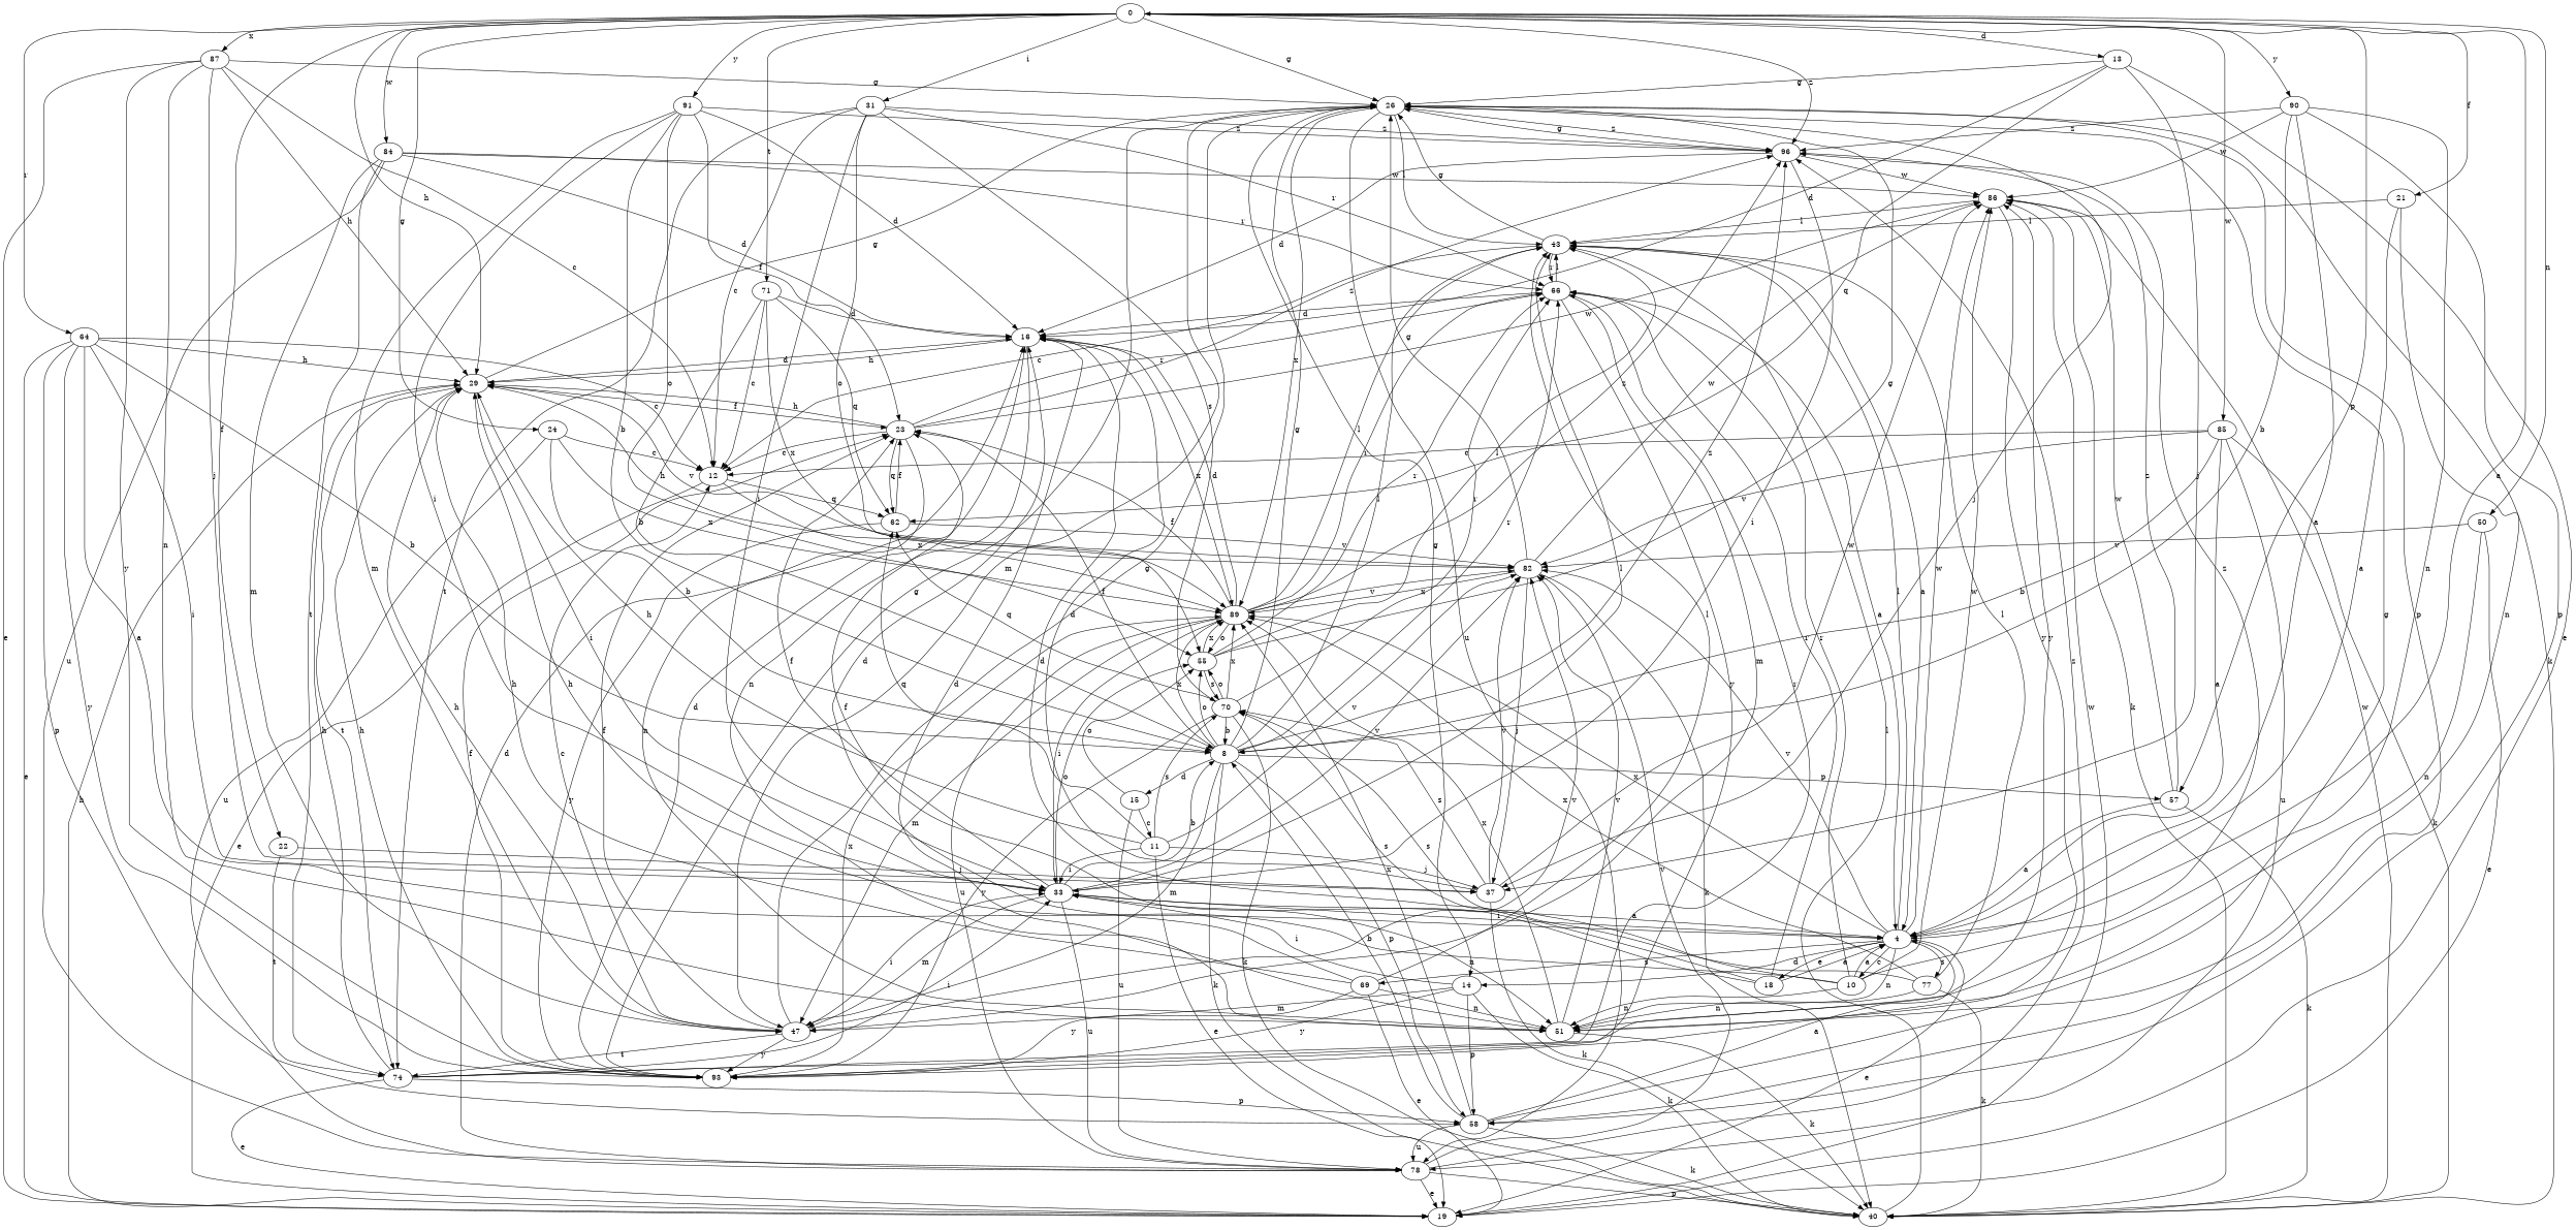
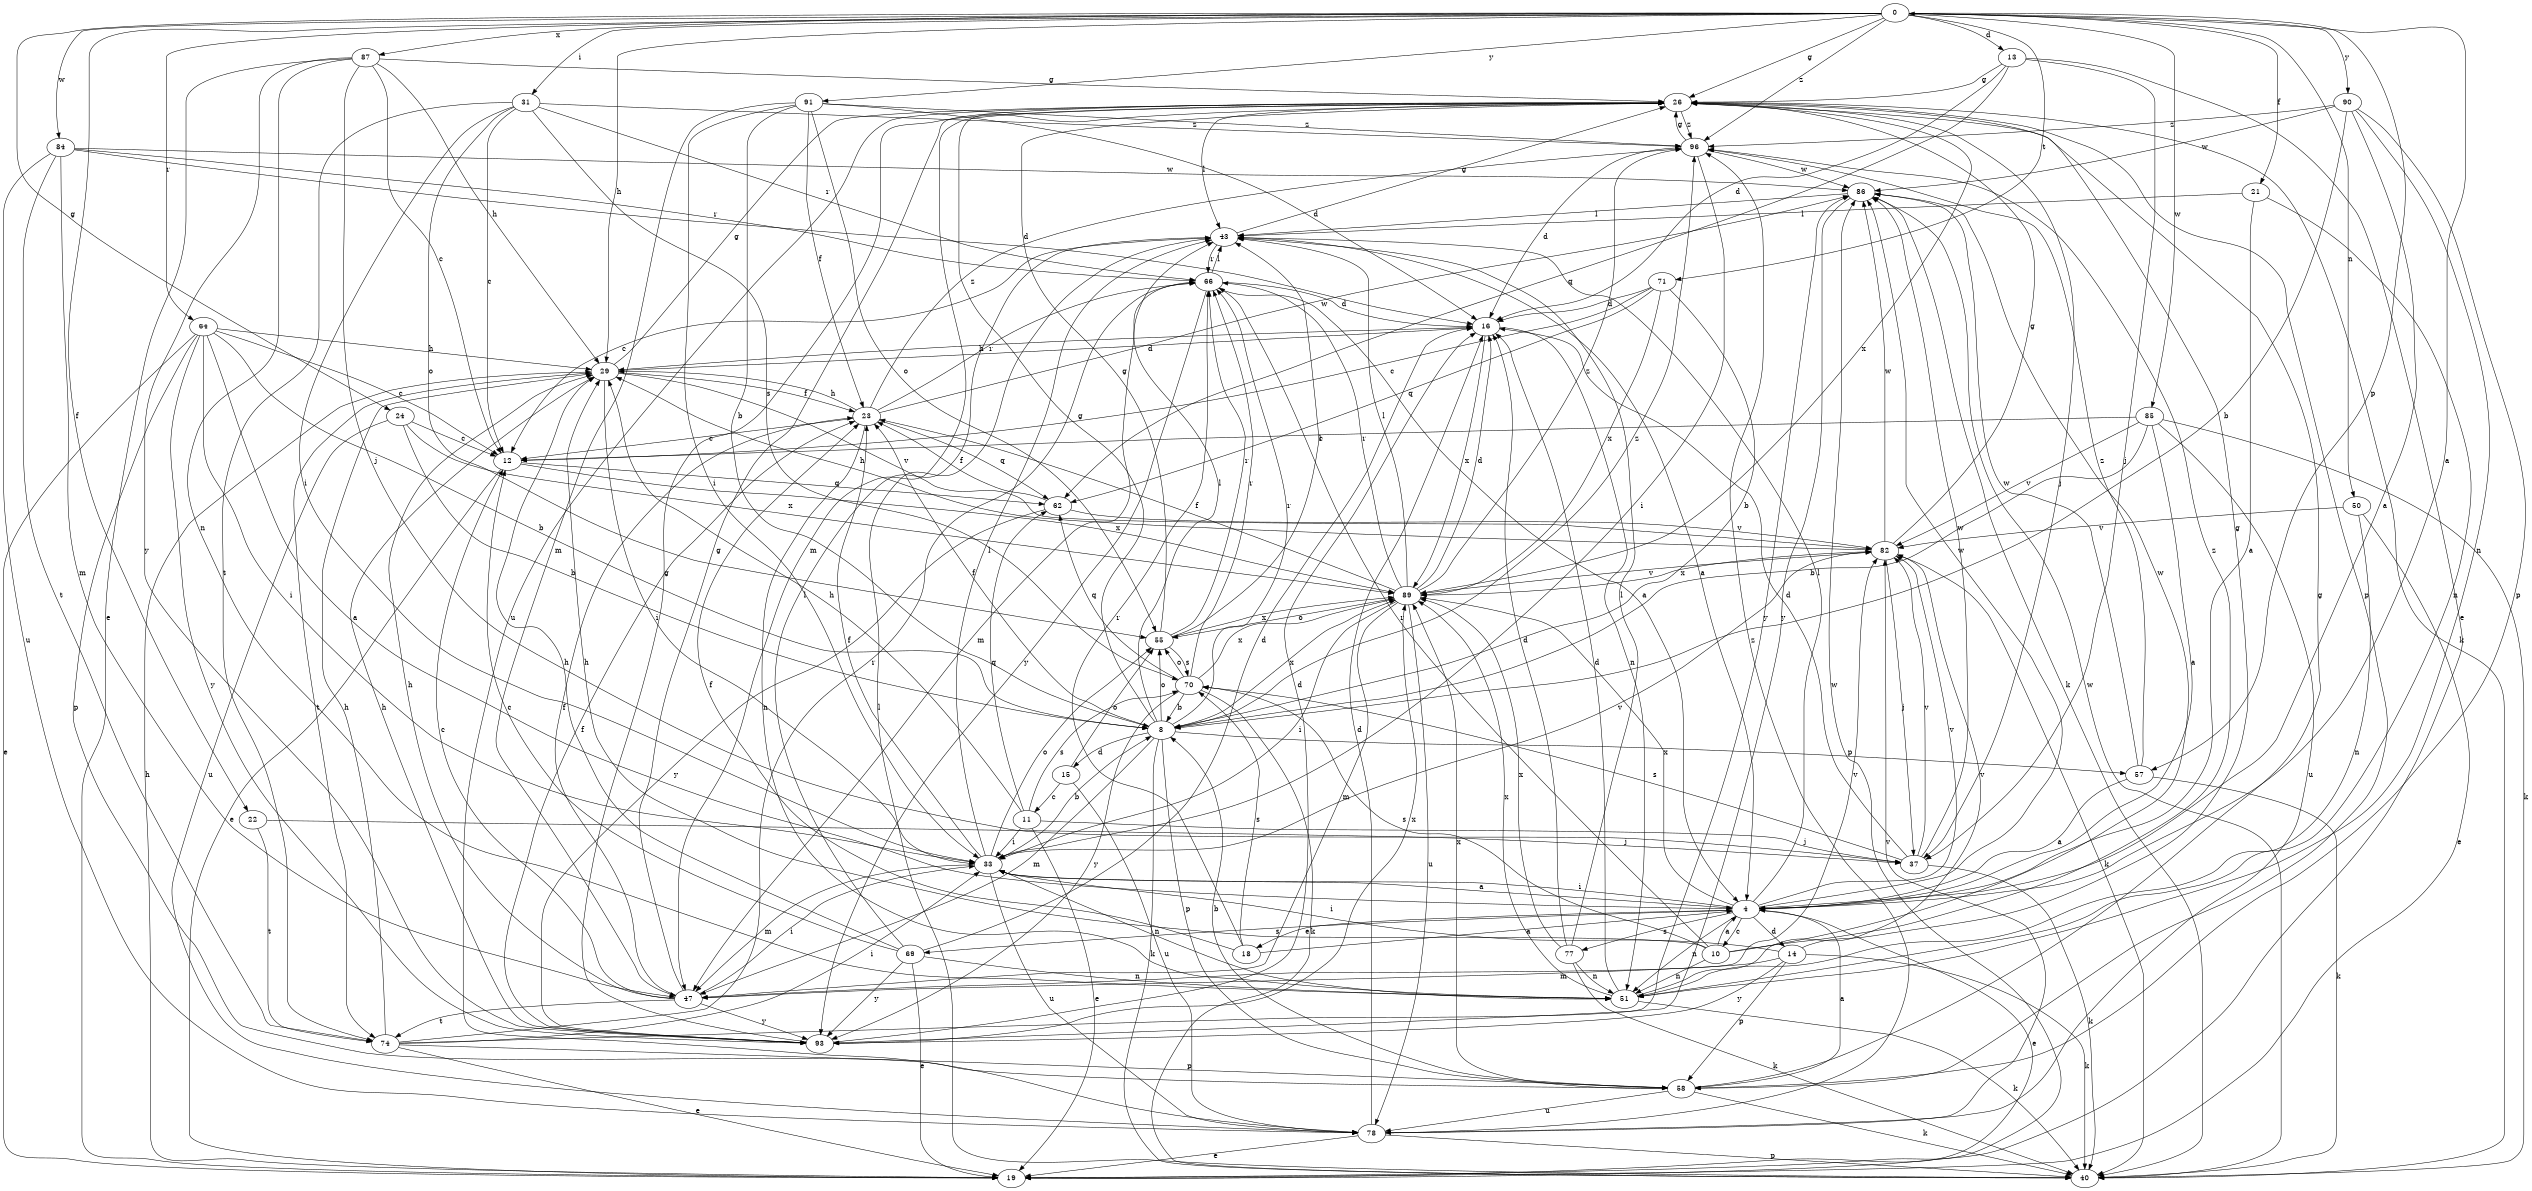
  strict digraph {
    0
    13
    21
    22
    24
    26
    29
    31
    50
    57
    64
    71
    84
    85
    87
    90
    91
    96
    19
    37
    62
    16
    4
    43
    51
    74
    89
    8
    12
    78
    40
    47
    58
    33
    82
    23
    55
    66
    70
    86
    93
    10
    14
    18
    n45 [label=77]
    69
    15
    11
    0 -> 13 [label=d]
    0 -> 21 [label=f]
    0 -> 22 [label=f]
    0 -> 24 [label=g]
    0 -> 26 [label=g]
    0 -> 29 [label=h]
    0 -> 31 [label=i]
    0 -> 50 [label=n]
    0 -> 57 [label=p]
    0 -> 64 [label=r]
    0 -> 71 [label=t]
    0 -> 84 [label=w]
    0 -> 85 [label=w]
    0 -> 87 [label=x]
    0 -> 90 [label=y]
    0 -> 91 [label=y]
    0 -> 96 [label=z]
    13 -> 26 [label=g]
    13 -> 19 [label=e]
    13 -> 37 [label=j]
    13 -> 62 [label=q]
    13 -> 16 [label=d]
    21 -> 4 [label=a]
    21 -> 43 [label=l]
    21 -> 51 [label=n]
    22 -> 37 [label=j]
    22 -> 74 [label=t]
    24 -> 89 [label=x]
    24 -> 8 [label=b]
    24 -> 12 [label=c]
    24 -> 78 [label=u]
    26 -> 96 [label=z]
    26 -> 37 [label=j]
    26 -> 43 [label=l]
    26 -> 89 [label=x]
    26 -> 78 [label=u]
    26 -> 40 [label=k]
    26 -> 47 [label=m]
    26 -> 58 [label=p]
    29 -> 26 [label=g]
    29 -> 16 [label=d]
    29 -> 74 [label=t]
    29 -> 33 [label=i]
    29 -> 82 [label=v]
    29 -> 23 [label=f]
    31 -> 96 [label=z]
    31 -> 74 [label=t]
    31 -> 12 [label=c]
    31 -> 33 [label=i]
    31 -> 55 [label=o]
    31 -> 66 [label=r]
    31 -> 70 [label=s]
    50 -> 19 [label=e]
    50 -> 51 [label=n]
    50 -> 82 [label=v]
    57 -> 96 [label=z]
    57 -> 4 [label=a]
    57 -> 40 [label=k]
    57 -> 86 [label=w]
    64 -> 29 [label=h]
    64 -> 19 [label=e]
    64 -> 4 [label=a]
    64 -> 8 [label=b]
    64 -> 12 [label=c]
    64 -> 58 [label=p]
    64 -> 33 [label=i]
    64 -> 93 [label=y]
    71 -> 62 [label=q]
    71 -> 16 [label=d]
    71 -> 89 [label=x]
    71 -> 8 [label=b]
    71 -> 12 [label=c]
    84 -> 16 [label=d]
    84 -> 74 [label=t]
    84 -> 78 [label=u]
    84 -> 47 [label=m]
    84 -> 66 [label=r]
    84 -> 86 [label=w]
    85 -> 4 [label=a]
    85 -> 8 [label=b]
    85 -> 12 [label=c]
    85 -> 78 [label=u]
    85 -> 40 [label=k]
    85 -> 82 [label=v]
    87 -> 26 [label=g]
    87 -> 29 [label=h]
    87 -> 19 [label=e]
    87 -> 37 [label=j]
    87 -> 51 [label=n]
    87 -> 12 [label=c]
    87 -> 93 [label=y]
    90 -> 96 [label=z]
    90 -> 4 [label=a]
    90 -> 51 [label=n]
    90 -> 8 [label=b]
    90 -> 58 [label=p]
    90 -> 86 [label=w]
    91 -> 96 [label=z]
    91 -> 16 [label=d]
    91 -> 8 [label=b]
    91 -> 47 [label=m]
    91 -> 33 [label=i]
    91 -> 23 [label=f]
    91 -> 55 [label=o]
    96 -> 26 [label=g]
    96 -> 16 [label=d]
    96 -> 33 [label=i]
    96 -> 86 [label=w]
    19 -> 29 [label=h]
    19 -> 86 [label=w]
    37 -> 16 [label=d]
    37 -> 40 [label=k]
    37 -> 82 [label=v]
    37 -> 70 [label=s]
    37 -> 86 [label=w]
    62 -> 82 [label=v]
    62 -> 23 [label=f]
    62 -> 93 [label=y]
    16 -> 29 [label=h]
    16 -> 51 [label=n]
    16 -> 89 [label=x]
    4 -> 0 [label=a]
    4 -> 19 [label=e]
    4 -> 43 [label=l]
    4 -> 51 [label=n]
    4 -> 89 [label=x]
    4 -> 33 [label=i]
    4 -> 82 [label=v]
    4 -> 86 [label=w]
    4 -> 10 [label=c]
    4 -> 14 [label=d]
    4 -> 18 [label=e]
    4 -> n45 [label=s]
    4 -> 69 [label=s]
    43 -> 26 [label=g]
    43 -> 4 [label=a]
    43 -> 12 [label=c]
    43 -> 66 [label=r]
    51 -> 16 [label=d]
    51 -> 89 [label=x]
    51 -> 40 [label=k]
    51 -> 82 [label=v]
    74 -> 29 [label=h]
    74 -> 19 [label=e]
    74 -> 58 [label=p]
    74 -> 33 [label=i]
    74 -> 66 [label=r]
    74 -> 86 [label=y]
    89 -> 96 [label=z]
    89 -> 16 [label=d]
    89 -> 43 [label=l]
    89 -> 78 [label=u]
    89 -> 47 [label=m]
    89 -> 33 [label=i]
    89 -> 82 [label=v]
    89 -> 23 [label=f]
    89 -> 55 [label=o]
    89 -> 66 [label=r]
    8 -> 26 [label=g]
    8 -> 57 [label=p]
    8 -> 96 [label=z]
    8 -> 43 [label=l]
    8 -> 89 [label=x]
    8 -> 40 [label=k]
    8 -> 47 [label=m]
    8 -> 58 [label=p]
    8 -> 23 [label=f]
    8 -> 55 [label=o]
    8 -> 66 [label=r]
    8 -> 15 [label=d]
    12 -> 19 [label=e]
    12 -> 62 [label=q]
    12 -> 89 [label=x]
    78 -> 96 [label=z]
    78 -> 19 [label=e]
    78 -> 16 [label=d]
    78 -> 40 [label=p]
    78 -> 82 [label=v]
    40 -> 43 [label=l]
    40 -> 86 [label=w]
    47 -> 26 [label=g]
    47 -> 29 [label=h]
    47 -> 74 [label=t]
    47 -> 12 [label=c]
    47 -> 33 [label=i]
    47 -> 82 [label=v]
    47 -> 23 [label=f]
    47 -> 93 [label=y]
    58 -> 26 [label=g]
    58 -> 4 [label=a]
    58 -> 89 [label=x]
    58 -> 8 [label=b]
    58 -> 78 [label=u]
    58 -> 40 [label=k]
    33 -> 4 [label=a]
    33 -> 43 [label=l]
    33 -> 51 [label=n]
    33 -> 8 [label=b]
    33 -> 78 [label=u]
    33 -> 47 [label=m]
    33 -> 82 [label=v]
    33 -> 23 [label=f]
    33 -> 55 [label=o]
    82 -> 26 [label=g]
    82 -> 29 [label=h]
    82 -> 37 [label=j]
    82 -> 89 [label=x]
    82 -> 40 [label=k]
    82 -> 86 [label=w]
    23 -> 29 [label=h]
    23 -> 96 [label=z]
    23 -> 62 [label=q]
    23 -> 51 [label=n]
    23 -> 12 [label=c]
    23 -> 66 [label=r]
    23 -> 86 [label=w]
    55 -> 26 [label=g]
    55 -> 43 [label=l]
    55 -> 89 [label=x]
    55 -> 66 [label=r]
    55 -> 70 [label=s]
    66 -> 16 [label=d]
    66 -> 4 [label=a]
    66 -> 43 [label=l]
    66 -> 47 [label=m]
    66 -> 93 [label=y]
    70 -> 62 [label=q]
    70 -> 89 [label=x]
    70 -> 8 [label=b]
    70 -> 40 [label=k]
    70 -> 55 [label=o]
    70 -> 66 [label=r]
    70 -> 93 [label=y]
    86 -> 43 [label=l]
    86 -> 40 [label=k]
    86 -> 93 [label=y]
    93 -> 26 [label=g]
    93 -> 29 [label=h]
    93 -> 16 [label=d]
    93 -> 89 [label=x]
    93 -> 23 [label=f]
    10 -> 29 [label=h]
    10 -> 96 [label=z]
    10 -> 4 [label=a]
    10 -> 51 [label=n]
    10 -> 66 [label=r]
    10 -> 70 [label=s]
    10 -> 86 [label=w]
-   26 -> 14 [label=g]
+   14 -> 26 [label=g]
    14 -> 40 [label=k]
    14 -> 47 [label=m]
    14 -> 58 [label=p]
    14 -> 33 [label=i]
    14 -> 93 [label=y]
    18 -> 4 [label=a]
    18 -> 23 [label=f]
    18 -> 66 [label=r]
    18 -> 70 [label=s]
    n45 -> 16 [label=d]
    n45 -> 43 [label=l]
    n45 -> 51 [label=n]
    n45 -> 89 [label=x]
    n45 -> 40 [label=k]
    69 -> 29 [label=h]
    69 -> 19 [label=e]
    69 -> 16 [label=d]
    69 -> 43 [label=l]
    69 -> 51 [label=n]
+   69 -> 12 [label=c]
    69 -> 93 [label=y]
    15 -> 78 [label=u]
    15 -> 55 [label=o]
    15 -> 11 [label=c]
    11 -> 29 [label=h]
    11 -> 19 [label=e]
    11 -> 37 [label=j]
    11 -> 62 [label=q]
    11 -> 33 [label=i]
-   11 -> 82 [label=v]
    11 -> 70 [label=s]
  }
